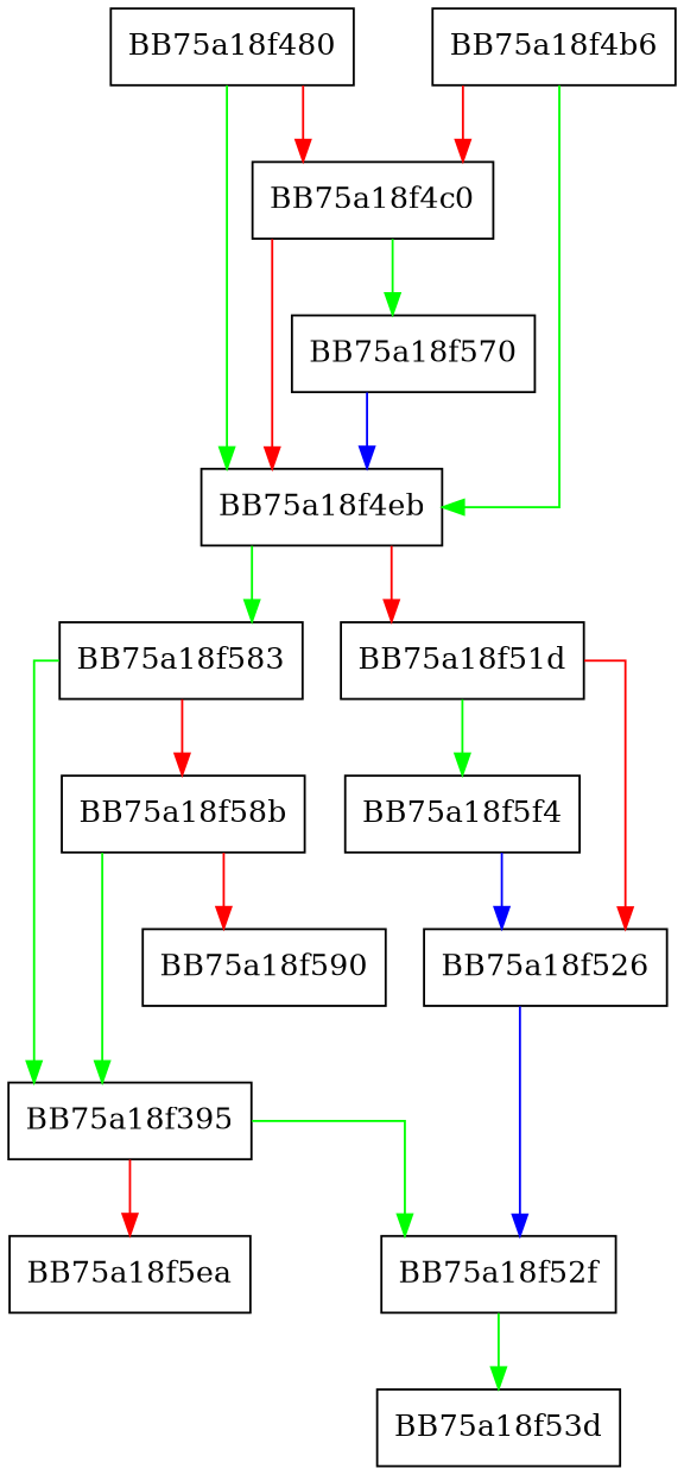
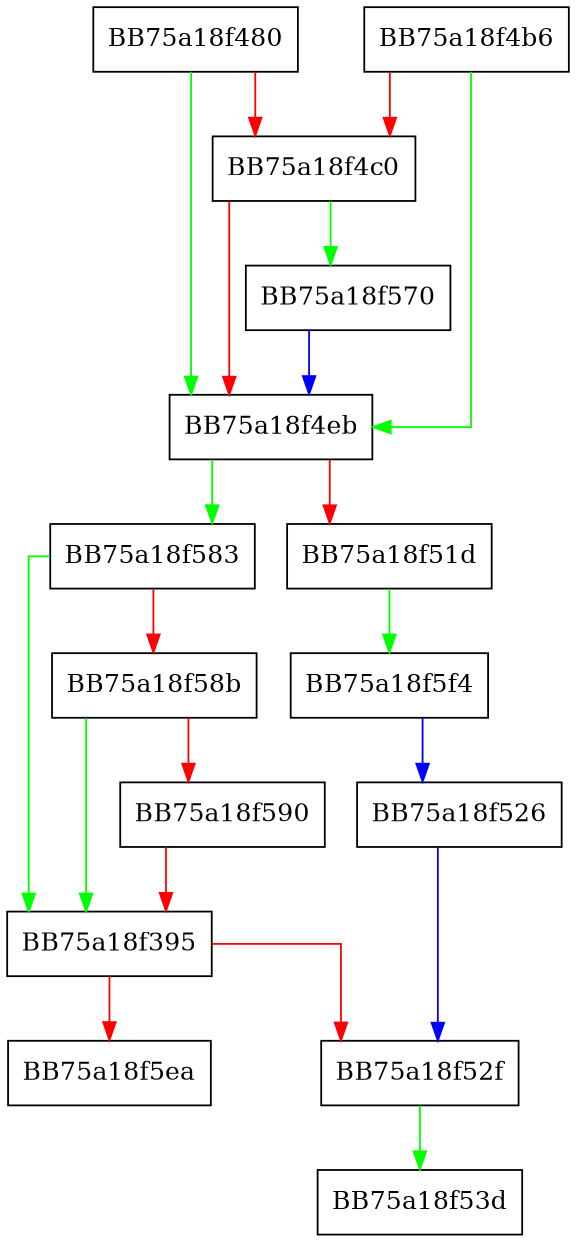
  digraph {
    splines=ortho
    node [shape=box]
    edge [color=green]
    BB75a18f480
    BB75a18f4eb
    BB75a18f4c0
    BB75a18f583
    BB75a18f51d
    BB75a18f4b6
    n7 [label=BB75a18f395]
    BB75a18f58b
    BB75a18f5f4
    BB75a18f526
    BB75a18f570
    BB75a18f52f
    BB75a18f5ea
    BB75a18f590
    BB75a18f53d
    BB75a18f480 -> BB75a18f4eb
    BB75a18f480 -> BB75a18f4c0 [color=red]
    BB75a18f4eb -> BB75a18f583
    BB75a18f4eb -> BB75a18f51d [color=red]
    BB75a18f4c0 -> BB75a18f4eb [color=red]
    BB75a18f4c0 -> BB75a18f570
    BB75a18f583 -> n7
    BB75a18f583 -> BB75a18f58b [color=red]
    BB75a18f51d -> BB75a18f5f4
-   BB75a18f51d -> BB75a18f526 [color=red]
    BB75a18f4b6 -> BB75a18f4eb
    BB75a18f4b6 -> BB75a18f4c0 [color=red]
-   n7 -> BB75a18f52f
+   n7 -> BB75a18f52f [color=red]
    n7 -> BB75a18f5ea [color=red]
    BB75a18f58b -> n7
    BB75a18f58b -> BB75a18f590 [color=red]
    BB75a18f5f4 -> BB75a18f526 [color=blue]
    BB75a18f526 -> BB75a18f52f [color=blue]
    BB75a18f570 -> BB75a18f4eb [color=blue]
    BB75a18f52f -> BB75a18f53d
+   BB75a18f590 -> n7 [color=red]
  }
